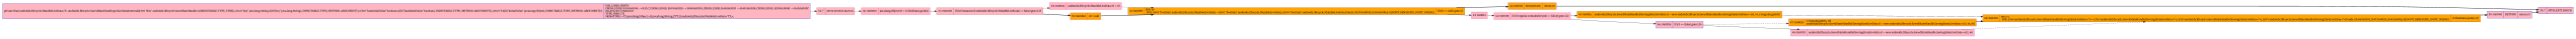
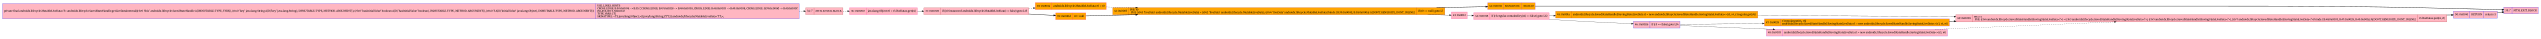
  digraph {
    fontname=Merriweather
    rankdir=LR
    node [color=brown fillcolor=lightpink fontname=Merriweather shape=record style=filled]
    edge [fontname=Merriweather style=solid]
    n1 [label="{34\:\ ?|MTH_ENTER_BLOCK\l}"]
    n2 [color=deeppink label="{36\:\ 0x0000|java.lang.Object r0 = r3.liveDatas.get(r4)\l}"]
    n3 [label="{37\:\ 0x0008|if ((r0 instanceof androidx.lifecycle.MutableLiveData) == false) goto L15\l}"]
-   n4 [color=deeppink label="{38\:\ 0x000a|androidx.lifecycle.MutableLiveData r0 = r0\l}"]
+   n4 [color=deeppink fillcolor=orange label="{38\:\ 0x000a|androidx.lifecycle.MutableLiveData r0 = r0\l}"]
    n5 [color=deeppink fillcolor=orange label="{39\:\ 0x000d|r0 = null\l}"]
    n6 [fillcolor=orange label="{41\:\ 0x000f|PHI: r0 \l  PHI: (r0v3 'liveData' androidx.lifecycle.MutableLiveData) = (r0v2 'liveData' androidx.lifecycle.MutableLiveData), (r0v4 'liveData' androidx.lifecycle.MutableLiveData) binds: [B:39:0x000d, B:38:0x000a] A[DONT_GENERATE, DONT_INLINE]\l|if (r0 == null) goto L7\l}"]
    n7 [color=purple fillcolor=orange label="{42\:\ 0x0011|SIGNATURE\l|return r0\l}"]
    n8 [color=deeppink label="{43\:\ 0x0012}"]
    n9 [color=blue label="{35\:\ ?|MTH_EXIT_BLOCK\l}"]
    n10 [color=deeppink label="{44\:\ 0x0018|if (r3.regular.containsKey(r4) == false) goto L12\l}"]
    n11 [fillcolor=orange label="{45\:\ 0x001a|androidx.lifecycle.SavedStateHandle$SavingStateLiveData r1 = new androidx.lifecycle.SavedStateHandle.SavingStateLiveData\<\>(r3, r4, r3.regular.get(r4))\l}"]
    n12 [color=blue label="{46\:\ 0x0026|if (r5 == false) goto L14\l}"]
-   n13 [fillcolor=orange label="{49\:\ 0x0038|PHI: r1 \l  PHI: (r1v6 androidx.lifecycle.SavedStateHandle$SavingStateLiveData\<?\>) = (r1v3 androidx.lifecycle.SavedStateHandle$SavingStateLiveData\<?\>), (r1v5 androidx.lifecycle.SavedStateHandle$SavingStateLiveData\<?\>), (r1v7 androidx.lifecycle.SavedStateHandle$SavingStateLiveData\<?\>) binds: [B:48:0x0033, B:47:0x0028, B:45:0x001a] A[DONT_GENERATE, DONT_INLINE]\l|r3.liveDatas.put(r4, r1)\l}"]
+   n13 [label="{49\:\ 0x0038|PHI: r1 \l  PHI: (r1v6 androidx.lifecycle.SavedStateHandle$SavingStateLiveData\<?\>) = (r1v3 androidx.lifecycle.SavedStateHandle$SavingStateLiveData\<?\>), (r1v5 androidx.lifecycle.SavedStateHandle$SavingStateLiveData\<?\>), (r1v7 androidx.lifecycle.SavedStateHandle$SavingStateLiveData\<?\>) binds: [B:48:0x0033, B:47:0x0028, B:45:0x001a] A[DONT_GENERATE, DONT_INLINE]\l|r3.liveDatas.put(r4, r1)\l}"]
    n14 [color=purple fillcolor=orange label="{47\:\ 0x0028|r3.regular.put(r4, r6)\landroidx.lifecycle.SavedStateHandle$SavingStateLiveData r1 = new androidx.lifecycle.SavedStateHandle.SavingStateLiveData\<\>(r3, r4, r6)\l}"]
    n15 [color=purple label="{48\:\ 0x0033|androidx.lifecycle.SavedStateHandle$SavingStateLiveData r1 = new androidx.lifecycle.SavedStateHandle.SavingStateLiveData\<\>(r3, r4)\l}"]
-   n16 [color=blue label="{50\:\ 0x0041|RETURN\l|return r5\l}"]
+   n16 [color=blue label="{50\:\ 0x0041|RETURN\l|return r1\l}"]
    n17 [color=blue label="{private final androidx.lifecycle.MutableLiveData\<T\> androidx.lifecycle.SavedStateHandle.getLiveDataInternal((r3v0 'this' androidx.lifecycle.SavedStateHandle A[IMMUTABLE_TYPE, THIS]), (r4v0 'key' java.lang.String A[D('key' java.lang.String), IMMUTABLE_TYPE, METHOD_ARGUMENT]), (r5v0 'hasInitialValue' boolean A[D('hasInitialValue' boolean), IMMUTABLE_TYPE, METHOD_ARGUMENT]), (r6v0 T A[D('initialValue' java.lang.Object), IMMUTABLE_TYPE, METHOD_ARGUMENT]))  | USE_LINES_HINTS\lCROSS_EDGE: B:50:0x0041 \-\> B:35:?, CROSS_EDGE: B:47:0x0028 \-\> B:49:0x0038, CROSS_EDGE: B:48:0x0033 \-\> B:49:0x0038, CROSS_EDGE: B:39:0x000d \-\> B:41:0x000f\lINLINE_NOT_NEEDED\lTYPE_VARS: [T]\lSIGNATURE: \<T:Ljava\/lang\/Object;\>(Ljava\/lang\/String;ZTT;)Landroidx\/lifecycle\/MutableLiveData\<TT;\>;\l}"]
    n1 -> n2 [style=dashed]
    n2 -> n3
    n3 -> n4 [style=dashed]
    n3 -> n5 [style=bold]
    n4 -> n6 [style=dashed]
    n5 -> n6 [style=bold]
    n6 -> n7 [style=bold]
    n6 -> n8
    n7 -> n9 [style=bold]
    n8 -> n10
    n10 -> n11
    n10 -> n12
    n11 -> n13
-   n12 -> n14 [style=dashed]
+   n12 -> n14
    n12 -> n15
    n13 -> n16 [style=bold]
    n14 -> n13 [style=bold]
    n15 -> n13 [style=dashed]
    n16 -> n9 [style=bold]
    n17 -> n1 [style=dashed]
  }
